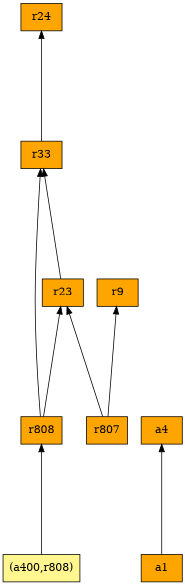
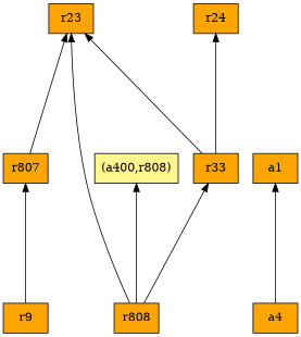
  digraph {
    rankdir=BT
    ranksep=2.0
    node [fillcolor=orange shape=record style=filled]
    n1 [fillcolor=khaki1 label="{(a400,r808)}"]
    n2 [label="{r808}"]
    n3 [label="{r33}"]
    n4 [label="{r23}"]
    n5 [label="{a1}"]
    n6 [label="{a4}"]
    n7 [label="{r24}"]
    n8 [label="{r807}"]
    n9 [label="{r9}"]
-   n1 -> n2
+   n2 -> n1
    n2 -> n3
    n2 -> n4
-   n4 -> n3
+   n3 -> n4
    n3 -> n7
-   n5 -> n6
+   n6 -> n5
    n8 -> n4
-   n8 -> n9
+   n9 -> n8
  }
